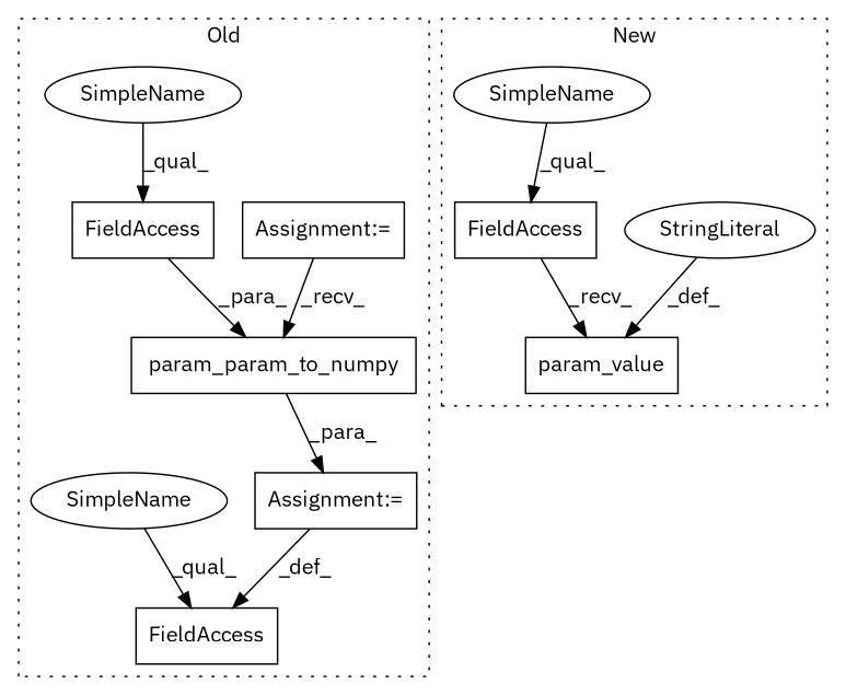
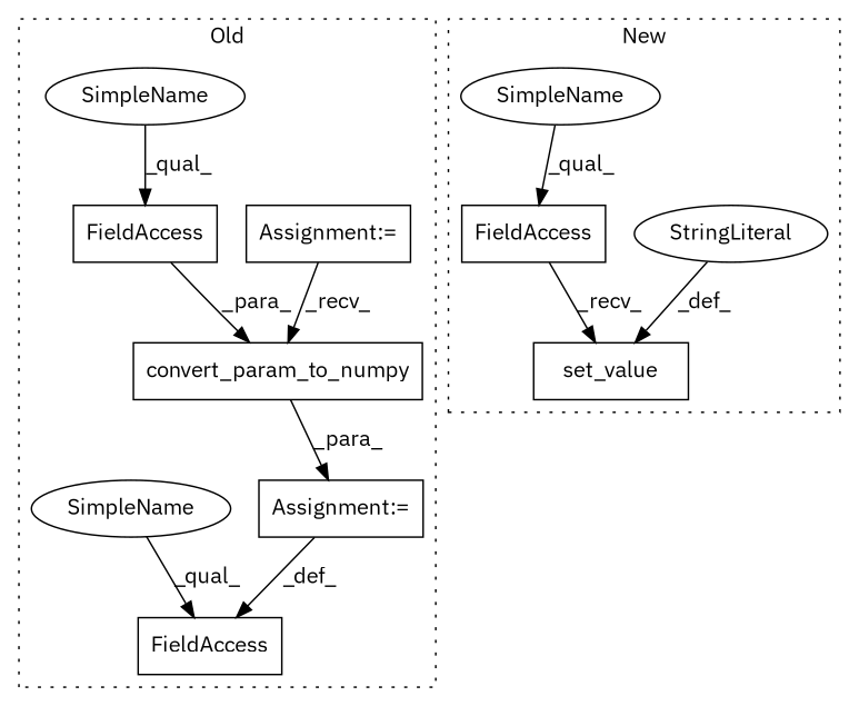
  digraph {
    fontname="IBM Plex Sans"
    node [a=22 fontname="IBM Plex Sans" l=4 s=1816 shape=box]
    edge [fontname="IBM Plex Sans"]
-   n1 [a=32 l="23,1" label=param_param_to_numpy s="1785,1831"]
+   n1 [a=32 l="23,1" label=convert_param_to_numpy s="1785,1831"]
    n2 [l=15 label=FieldAccess]
    n3 [a=7 l=1 label="Assignment:=" s=1770]
    n4 [a=7 l=13 label="Assignment:=" s=1713]
    n5 [l=13 label=FieldAccess s=1757]
    n6 [a=42 label=SimpleName shape=ellipse]
    n7 [a=42 label=SimpleName s=1757 shape=ellipse]
-   n8 [a=32 l="10,1" label=param_value s="1786,1813"]
+   n8 [a=32 l="10,1" label=set_value s="1786,1813"]
    n9 [l=10 label=FieldAccess s=1775]
    n10 [a=45 l=9 label=StringLiteral s=1796 shape=ellipse]
    n11 [a=42 label=SimpleName s=1775 shape=ellipse]
    subgraph cluster_1 {
      label=Old
      style=dotted
      n1
      n2
      n3
      n4
      n5
      n6
      n7
    }
    subgraph cluster_2 {
      label=New
      style=dotted
      n8
      n9
      n10
      n11
    }
    n1 -> n3 [label=_para_]
    n2 -> n1 [label=_para_]
    n3 -> n5 [label=_def_]
    n4 -> n1 [label=_recv_]
    n6 -> n2 [label=_qual_]
    n7 -> n5 [label=_qual_]
    n9 -> n8 [label=_recv_]
    n10 -> n8 [label=_def_]
    n11 -> n9 [label=_qual_]
  }
